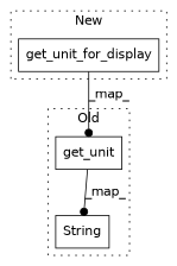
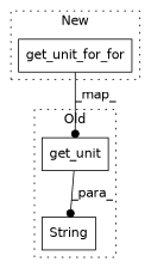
  digraph {
    fontname="DejaVu Sans"
    node [a=32 fontname="DejaVu Sans" shape=box]
    edge [arrowhead=dot fontname="DejaVu Sans"]
    n1 [l="9,1" label=get_unit s="13967,13984"]
    n2 [l="7,1" label=String s="13960,13985"]
-   n3 [l="21,1" label=get_unit_for_display s="14019,14048"]
+   n3 [l="21,1" label=get_unit_for_for s="14019,14048"]
    subgraph cluster_1 {
      label=Old
      style=dotted
      n1
      n2
    }
    subgraph cluster_2 {
      label=New
      style=dotted
      n3
    }
-   n1 -> n2 [label=_map_]
+   n1 -> n2 [label=_para_]
    n3 -> n1 [label=_map_]
  }
